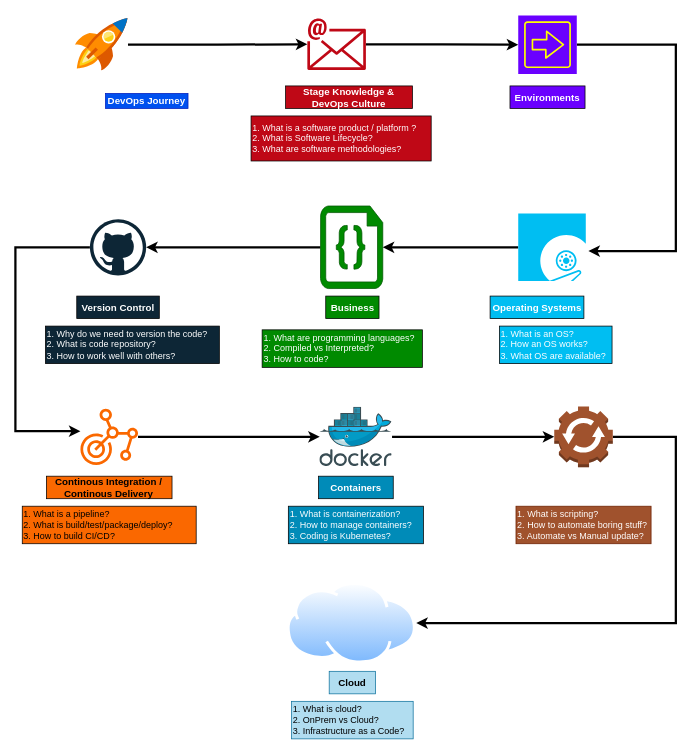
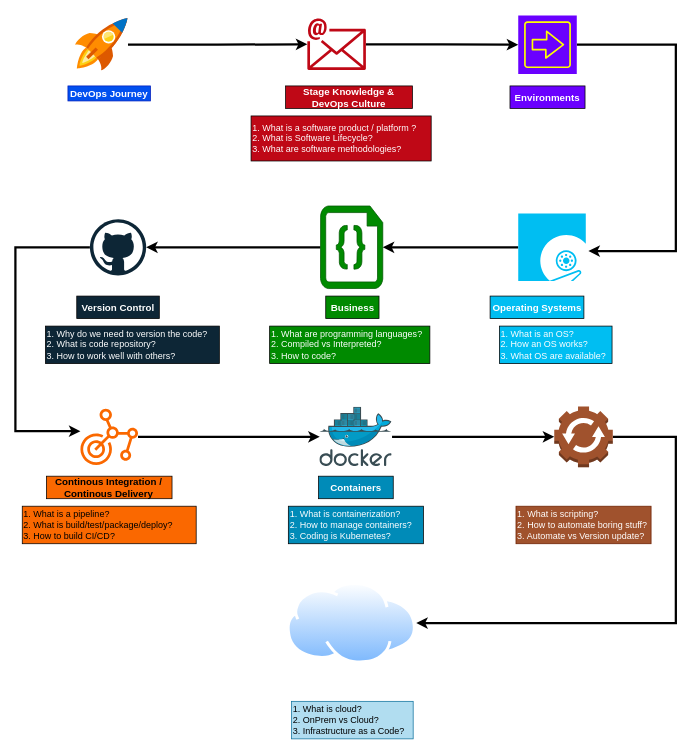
  <mxCell id="0" style=";html=1;" />
  <mxCell id="1" style=";html=1;" parent="0" />
  <mxCell id="2" style="edgeStyle=orthogonalEdgeStyle;rounded=0;orthogonalLoop=1;jettySize=auto;html=1;strokeWidth=3;" edge="1" parent="1" source="3" target="6"><mxGeometry relative="1" as="geometry" /></mxCell>
  <mxCell id="3" value="" style="image;sketch=0;aspect=fixed;html=1;points=[];align=center;fontSize=12;image=img/lib/mscae/Quick_Start_Center.svg;" vertex="1" parent="1"><mxGeometry x="100" y="24" width="70" height="70" as="geometry" /></mxCell>
  <mxCell id="4" value="&lt;b&gt;&lt;font style=&quot;font-size: 13px;&quot;&gt;Stage Knowledge &amp;amp; DevOps Culture&lt;/font&gt;&lt;/b&gt;" style="text;html=1;strokeColor=#000000;fillColor=#BF0816;align=center;verticalAlign=middle;whiteSpace=wrap;rounded=0;fontColor=#ffffff;" vertex="1" parent="1"><mxGeometry x="380" y="114" width="169" height="30" as="geometry" /></mxCell>
  <mxCell id="5" style="edgeStyle=orthogonalEdgeStyle;rounded=0;orthogonalLoop=1;jettySize=auto;html=1;strokeWidth=3;" edge="1" parent="1" source="6" target="10"><mxGeometry relative="1" as="geometry" /></mxCell>
  <mxCell id="6" value="" style="sketch=0;outlineConnect=0;fontColor=#232F3E;gradientColor=none;fillColor=#BF0816;strokeColor=none;dashed=0;verticalLabelPosition=bottom;verticalAlign=top;align=center;html=1;fontSize=12;fontStyle=0;aspect=fixed;shape=mxgraph.aws4.email;" vertex="1" parent="1"><mxGeometry x="409" y="24" width="78" height="69" as="geometry" /></mxCell>
- <mxCell id="7" value="&lt;b&gt;&lt;font style=&quot;font-size: 13px;&quot;&gt;DevOps Journey&lt;/font&gt;&lt;/b&gt;" style="text;html=1;strokeColor=#001DBC;fillColor=#0050ef;align=center;verticalAlign=middle;whiteSpace=wrap;rounded=0;fontColor=#ffffff;" vertex="1" parent="1"><mxGeometry x="140" y="124" width="110" height="20" as="geometry" /></mxCell>
+ <mxCell id="7" value="&lt;b&gt;&lt;font style=&quot;font-size: 13px;&quot;&gt;DevOps Journey&lt;/font&gt;&lt;/b&gt;" style="text;html=1;strokeColor=#001DBC;fillColor=#0050ef;align=center;verticalAlign=middle;whiteSpace=wrap;rounded=0;fontColor=#ffffff;" vertex="1" parent="1"><mxGeometry x="90" y="114" width="110" height="20" as="geometry" /></mxCell>
  <mxCell id="8" value="&lt;span style=&quot;background-color: initial;&quot;&gt;1. What is a software product / platform ?&lt;/span&gt;&lt;br&gt;&lt;span style=&quot;background-color: initial;&quot;&gt;2.&amp;nbsp;&lt;/span&gt;What is Software Lifecycle?&amp;nbsp;&lt;br&gt;&lt;span style=&quot;background-color: initial;&quot;&gt;3. What are software methodologies?&lt;/span&gt;" style="text;html=1;strokeColor=#000000;fillColor=#BF0816;align=left;verticalAlign=middle;whiteSpace=wrap;rounded=0;fontColor=#ffffff;" vertex="1" parent="1"><mxGeometry x="334" y="154" width="240" height="60" as="geometry" /></mxCell>
  <mxCell id="9" style="edgeStyle=orthogonalEdgeStyle;rounded=0;orthogonalLoop=1;jettySize=auto;html=1;entryX=1.039;entryY=0.556;entryDx=0;entryDy=0;entryPerimeter=0;strokeWidth=3;" edge="1" parent="1" source="10" target="13"><mxGeometry relative="1" as="geometry"><Array as="points"><mxPoint x="900" y="59" /><mxPoint x="900" y="334" /></Array></mxGeometry></mxCell>
  <mxCell id="10" value="" style="sketch=0;points=[[0,0,0],[0.25,0,0],[0.5,0,0],[0.75,0,0],[1,0,0],[0,1,0],[0.25,1,0],[0.5,1,0],[0.75,1,0],[1,1,0],[0,0.25,0],[0,0.5,0],[0,0.75,0],[1,0.25,0],[1,0.5,0],[1,0.75,0]];gradientDirection=north;outlineConnect=0;fontColor=#ffffff;fillColor=#6a00ff;strokeColor=#FFFF00;dashed=0;verticalLabelPosition=bottom;verticalAlign=top;align=center;html=1;fontSize=12;fontStyle=0;aspect=fixed;shape=mxgraph.aws4.resourceIcon;resIcon=mxgraph.aws4.all_products;" vertex="1" parent="1"><mxGeometry x="690" y="20" width="78" height="78" as="geometry" /></mxCell>
  <mxCell id="11" value="&lt;span style=&quot;font-size: 13px;&quot;&gt;&lt;b&gt;Environments&lt;/b&gt;&lt;/span&gt;" style="text;html=1;strokeColor=#000000;fillColor=#6a00ff;align=center;verticalAlign=middle;whiteSpace=wrap;rounded=0;fontColor=#ffffff;" vertex="1" parent="1"><mxGeometry x="679" y="114" width="100" height="30" as="geometry" /></mxCell>
  <mxCell id="12" style="edgeStyle=orthogonalEdgeStyle;rounded=0;orthogonalLoop=1;jettySize=auto;html=1;entryX=1;entryY=0.5;entryDx=0;entryDy=0;entryPerimeter=0;strokeWidth=3;" edge="1" parent="1" source="13" target="17"><mxGeometry relative="1" as="geometry" /></mxCell>
  <mxCell id="13" value="" style="verticalLabelPosition=bottom;html=1;verticalAlign=top;align=center;strokeColor=none;fillColor=#00BEF2;shape=mxgraph.azure.operating_system_image;" vertex="1" parent="1"><mxGeometry x="690" y="284" width="90" height="90" as="geometry" /></mxCell>
  <mxCell id="14" value="&lt;span style=&quot;font-size: 13px;&quot;&gt;&lt;b&gt;Operating Systems&lt;/b&gt;&lt;/span&gt;" style="text;html=1;strokeColor=#000000;fillColor=#00BEF2;align=center;verticalAlign=middle;whiteSpace=wrap;rounded=0;fontColor=#ffffff;" vertex="1" parent="1"><mxGeometry x="652.5" y="394" width="125" height="30" as="geometry" /></mxCell>
  <mxCell id="15" value="&lt;span style=&quot;background-color: initial;&quot;&gt;1. What is an OS?&lt;br&gt;&lt;/span&gt;&lt;span style=&quot;background-color: initial;&quot;&gt;2. How an OS works?&lt;/span&gt;&lt;br&gt;&lt;span style=&quot;background-color: initial;&quot;&gt;3. What OS are available?&lt;/span&gt;" style="text;html=1;strokeColor=#000000;fillColor=#00BEF2;align=left;verticalAlign=middle;whiteSpace=wrap;rounded=0;fontColor=#ffffff;" vertex="1" parent="1"><mxGeometry x="665" y="434" width="150" height="50" as="geometry" /></mxCell>
  <mxCell id="16" style="edgeStyle=orthogonalEdgeStyle;rounded=0;orthogonalLoop=1;jettySize=auto;html=1;strokeWidth=3;" edge="1" parent="1" source="17" target="21"><mxGeometry relative="1" as="geometry" /></mxCell>
  <mxCell id="17" value="" style="verticalLabelPosition=bottom;html=1;verticalAlign=top;align=center;strokeColor=#005700;fillColor=#008a00;shape=mxgraph.azure.code_file;pointerEvents=1;fontColor=#ffffff;" vertex="1" parent="1"><mxGeometry x="426.5" y="274" width="83" height="110" as="geometry" /></mxCell>
  <mxCell id="18" value="&lt;span style=&quot;font-size: 13px;&quot;&gt;&lt;b&gt;Business&lt;/b&gt;&lt;/span&gt;" style="text;html=1;strokeColor=#000000;fillColor=#008A00;align=center;verticalAlign=middle;whiteSpace=wrap;rounded=0;fontColor=#ffffff;" vertex="1" parent="1"><mxGeometry x="433.5" y="394" width="71" height="30" as="geometry" /></mxCell>
- <mxCell id="19" value="&lt;span style=&quot;background-color: initial;&quot;&gt;1. What are programming languages?&lt;br&gt;&lt;/span&gt;&lt;span style=&quot;background-color: initial;&quot;&gt;2. Compiled vs Interpreted?&lt;br&gt;&lt;/span&gt;&lt;span style=&quot;background-color: initial;&quot;&gt;3. How to code?&amp;nbsp;&lt;/span&gt;" style="text;html=1;strokeColor=#000000;fillColor=#008A00;align=left;verticalAlign=middle;whiteSpace=wrap;rounded=0;fontColor=#ffffff;" vertex="1" parent="1"><mxGeometry x="348.75" y="439" width="213.5" height="50" as="geometry" /></mxCell>
+ <mxCell id="19" value="&lt;span style=&quot;background-color: initial;&quot;&gt;1. What are programming languages?&lt;br&gt;&lt;/span&gt;&lt;span style=&quot;background-color: initial;&quot;&gt;2. Compiled vs Interpreted?&lt;br&gt;&lt;/span&gt;&lt;span style=&quot;background-color: initial;&quot;&gt;3. How to code?&amp;nbsp;&lt;/span&gt;" style="text;html=1;strokeColor=#000000;fillColor=#008A00;align=left;verticalAlign=middle;whiteSpace=wrap;rounded=0;fontColor=#ffffff;" vertex="1" parent="1"><mxGeometry x="358.75" y="434" width="213.5" height="50" as="geometry" /></mxCell>
  <mxCell id="20" style="edgeStyle=orthogonalEdgeStyle;rounded=0;orthogonalLoop=1;jettySize=auto;html=1;strokeWidth=3;" edge="1" parent="1" source="21" target="25"><mxGeometry relative="1" as="geometry"><Array as="points"><mxPoint x="20" y="329" /><mxPoint x="20" y="574" /></Array></mxGeometry></mxCell>
  <mxCell id="21" value="" style="dashed=0;outlineConnect=0;html=1;align=center;labelPosition=center;verticalLabelPosition=bottom;verticalAlign=top;shape=mxgraph.weblogos.github" vertex="1" parent="1"><mxGeometry x="119.25" y="291.5" width="75" height="75" as="geometry" /></mxCell>
  <mxCell id="22" value="&lt;span style=&quot;font-size: 13px;&quot;&gt;&lt;b&gt;Version Control&lt;/b&gt;&lt;/span&gt;" style="text;html=1;strokeColor=#000000;fillColor=#0d2636;align=center;verticalAlign=middle;whiteSpace=wrap;rounded=0;fontColor=#ffffff;" vertex="1" parent="1"><mxGeometry x="101.75" y="394" width="110" height="30" as="geometry" /></mxCell>
  <mxCell id="23" value="&lt;span style=&quot;background-color: initial;&quot;&gt;1. Why do we need to version the code?&lt;br&gt;&lt;/span&gt;&lt;span style=&quot;background-color: initial;&quot;&gt;2. What is code repository?&lt;br&gt;&lt;/span&gt;&lt;span style=&quot;background-color: initial;&quot;&gt;3. How to work well with others?&amp;nbsp;&lt;/span&gt;" style="text;html=1;strokeColor=#000000;fillColor=#0d2636;align=left;verticalAlign=middle;whiteSpace=wrap;rounded=0;fontColor=#ffffff;" vertex="1" parent="1"><mxGeometry x="60" y="434" width="231.75" height="50" as="geometry" /></mxCell>
  <mxCell id="24" style="edgeStyle=orthogonalEdgeStyle;rounded=0;orthogonalLoop=1;jettySize=auto;html=1;strokeWidth=3;" edge="1" parent="1" source="25" target="29"><mxGeometry relative="1" as="geometry" /></mxCell>
  <mxCell id="25" value="" style="sketch=0;outlineConnect=0;fontColor=#000000;fillColor=#fa6800;strokeColor=#C73500;dashed=0;verticalLabelPosition=bottom;verticalAlign=top;align=center;html=1;fontSize=12;fontStyle=0;aspect=fixed;shape=mxgraph.aws4.pinpoint_journey;" vertex="1" parent="1"><mxGeometry x="106" y="544" width="78" height="75" as="geometry" /></mxCell>
  <mxCell id="26" value="&lt;span style=&quot;font-size: 13px;&quot;&gt;&lt;b&gt;Continous Integration / Continous Delivery&lt;/b&gt;&lt;/span&gt;" style="text;html=1;strokeColor=#000000;fillColor=#fa6800;align=center;verticalAlign=middle;whiteSpace=wrap;rounded=0;fontColor=#000000;" vertex="1" parent="1"><mxGeometry x="61.31" y="634" width="167.38" height="30" as="geometry" /></mxCell>
  <mxCell id="27" value="&lt;span style=&quot;background-color: initial;&quot;&gt;1. What is a pipeline?&lt;br&gt;&lt;/span&gt;&lt;span style=&quot;background-color: initial;&quot;&gt;2. What is build/test/package/deploy?&lt;br&gt;&lt;/span&gt;&lt;span style=&quot;background-color: initial;&quot;&gt;3. How to build CI/CD?&amp;nbsp;&lt;/span&gt;" style="text;html=1;strokeColor=#000000;fillColor=#fa6800;align=left;verticalAlign=middle;whiteSpace=wrap;rounded=0;fontColor=#000000;" vertex="1" parent="1"><mxGeometry x="29.13" y="674" width="231.75" height="50" as="geometry" /></mxCell>
  <mxCell id="28" style="edgeStyle=orthogonalEdgeStyle;rounded=0;orthogonalLoop=1;jettySize=auto;html=1;strokeWidth=3;fillColor=#a0522d;strokeColor=#000000;" edge="1" parent="1" source="29" target="33"><mxGeometry relative="1" as="geometry" /></mxCell>
  <mxCell id="29" value="" style="image;sketch=0;aspect=fixed;html=1;points=[];align=center;fontSize=12;image=img/lib/mscae/Docker.svg;" vertex="1" parent="1"><mxGeometry x="425.5" y="542" width="96.34" height="79" as="geometry" /></mxCell>
  <mxCell id="30" value="&lt;span style=&quot;font-size: 13px;&quot;&gt;&lt;b&gt;Containers&lt;/b&gt;&lt;/span&gt;" style="text;html=1;strokeColor=#000000;fillColor=#008bb8;align=center;verticalAlign=middle;whiteSpace=wrap;rounded=0;fontColor=#FFFFFF;" vertex="1" parent="1"><mxGeometry x="423.89" y="634" width="99.56" height="30" as="geometry" /></mxCell>
  <mxCell id="31" value="&lt;span style=&quot;background-color: initial;&quot;&gt;1. What is containerization?&lt;br&gt;&lt;/span&gt;&lt;span style=&quot;background-color: initial;&quot;&gt;2. How to manage containers?&lt;br&gt;&lt;/span&gt;&lt;span style=&quot;background-color: initial;&quot;&gt;3. Coding is Kubernetes?&amp;nbsp;&lt;/span&gt;" style="text;html=1;strokeColor=#000000;fillColor=#008bb8;align=left;verticalAlign=middle;whiteSpace=wrap;rounded=0;fontColor=#FFFFFF;" vertex="1" parent="1"><mxGeometry x="383.67" y="674" width="180" height="50" as="geometry" /></mxCell>
  <mxCell id="32" style="edgeStyle=orthogonalEdgeStyle;rounded=0;orthogonalLoop=1;jettySize=auto;html=1;entryX=1;entryY=0.5;entryDx=0;entryDy=0;strokeWidth=3;" edge="1" parent="1" source="33" target="35"><mxGeometry relative="1" as="geometry"><Array as="points"><mxPoint x="900" y="581" /><mxPoint x="900" y="830" /></Array></mxGeometry></mxCell>
  <mxCell id="33" value="" style="outlineConnect=0;dashed=0;verticalLabelPosition=bottom;verticalAlign=top;align=center;html=1;shape=mxgraph.aws3.automation;fillColor=#a0522d;fontColor=#ffffff;strokeColor=#6D1F00;" vertex="1" parent="1"><mxGeometry x="738" y="541" width="78" height="81" as="geometry" /></mxCell>
- <mxCell id="34" value="&lt;span style=&quot;background-color: initial;&quot;&gt;1. What is scripting?&lt;br&gt;&lt;/span&gt;&lt;span style=&quot;background-color: initial;&quot;&gt;2. How to automate boring stuff?&lt;br&gt;&lt;/span&gt;&lt;span style=&quot;background-color: initial;&quot;&gt;3. Automate vs Manual update?&amp;nbsp;&lt;/span&gt;" style="text;html=1;strokeColor=#6D1F00;fillColor=#a0522d;align=left;verticalAlign=middle;whiteSpace=wrap;rounded=0;fontColor=#ffffff;" vertex="1" parent="1"><mxGeometry x="687" y="674" width="180" height="50" as="geometry" /></mxCell>
+ <mxCell id="34" value="&lt;span style=&quot;background-color: initial;&quot;&gt;1. What is scripting?&lt;br&gt;&lt;/span&gt;&lt;span style=&quot;background-color: initial;&quot;&gt;2. How to automate boring stuff?&lt;br&gt;&lt;/span&gt;&lt;span style=&quot;background-color: initial;&quot;&gt;3. Automate vs Version update?&amp;nbsp;&lt;/span&gt;" style="text;html=1;strokeColor=#6D1F00;fillColor=#a0522d;align=left;verticalAlign=middle;whiteSpace=wrap;rounded=0;fontColor=#ffffff;" vertex="1" parent="1"><mxGeometry x="687" y="674" width="180" height="50" as="geometry" /></mxCell>
  <mxCell id="35" value="" style="image;aspect=fixed;perimeter=ellipsePerimeter;html=1;align=center;shadow=0;dashed=0;spacingTop=3;image=img/lib/active_directory/internet_cloud.svg;" vertex="1" parent="1"><mxGeometry x="381.89" y="775.5" width="172.22" height="108.5" as="geometry" /></mxCell>
- <mxCell id="36" value="&lt;span style=&quot;font-size: 13px;&quot;&gt;&lt;b&gt;Cloud&lt;/b&gt;&lt;/span&gt;" style="text;html=1;strokeColor=#10739e;fillColor=#b1ddf0;align=center;verticalAlign=middle;whiteSpace=wrap;rounded=0;" vertex="1" parent="1"><mxGeometry x="438.11" y="894" width="61.78" height="30" as="geometry" /></mxCell>
  <mxCell id="37" value="&lt;span style=&quot;background-color: initial;&quot;&gt;1. What is cloud?&lt;br&gt;&lt;/span&gt;&lt;span style=&quot;background-color: initial;&quot;&gt;2. OnPrem vs Cloud?&lt;br&gt;&lt;/span&gt;&lt;span style=&quot;background-color: initial;&quot;&gt;3. Infrastructure as a Code?&amp;nbsp;&lt;/span&gt;" style="text;html=1;strokeColor=#10739e;fillColor=#b1ddf0;align=left;verticalAlign=middle;whiteSpace=wrap;rounded=0;" vertex="1" parent="1"><mxGeometry x="388" y="934" width="162" height="50" as="geometry" /></mxCell>
